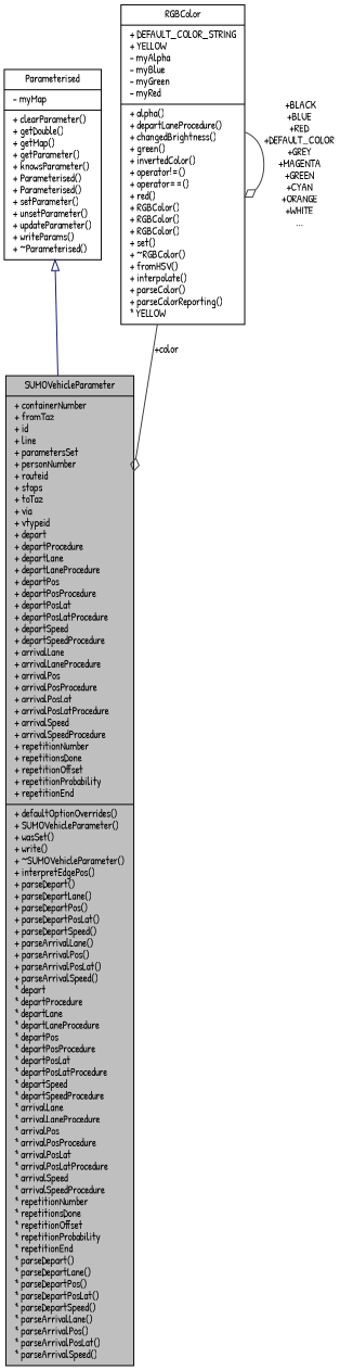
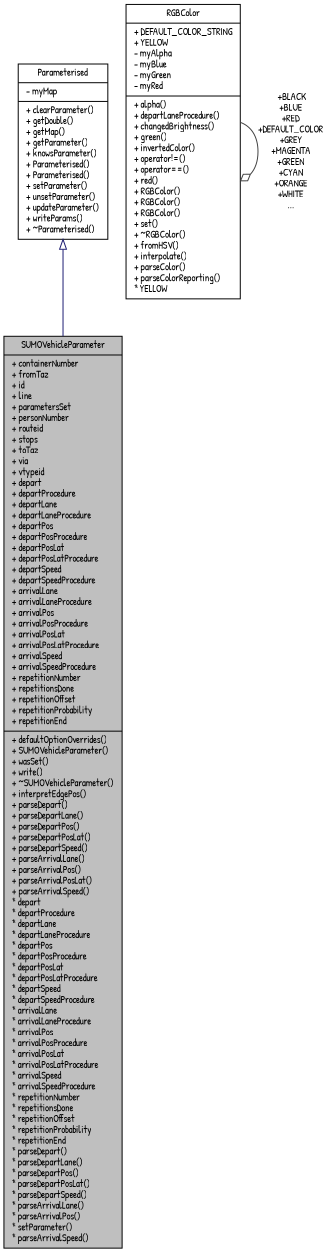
  digraph {
    fontname="Patrick Hand"
    node [color=black fillcolor=white fontname="Patrick Hand" fontsize=10 shape=record style=filled]
    edge [color=grey25 fontname="Patrick Hand" fontsize=10 labelfontname=Helvetica labelfontsize=10 style=solid arrowhead=odiamond]
-   n1 [fillcolor=grey75 fontcolor=black height=0.2 label="{SUMOVehicleParameter\n|+ containerNumber\l+ fromTaz\l+ id\l+ line\l+ parametersSet\l+ personNumber\l+ routeid\l+ stops\l+ toTaz\l+ via\l+ vtypeid\l+ depart\l+ departProcedure\l+ departLane\l+ departLaneProcedure\l+ departPos\l+ departPosProcedure\l+ departPosLat\l+ departPosLatProcedure\l+ departSpeed\l+ departSpeedProcedure\l+ arrivalLane\l+ arrivalLaneProcedure\l+ arrivalPos\l+ arrivalPosProcedure\l+ arrivalPosLat\l+ arrivalPosLatProcedure\l+ arrivalSpeed\l+ arrivalSpeedProcedure\l+ repetitionNumber\l+ repetitionsDone\l+ repetitionOffset\l+ repetitionProbability\l+ repetitionEnd\l|+ defaultOptionOverrides()\l+ SUMOVehicleParameter()\l+ wasSet()\l+ write()\l+ ~SUMOVehicleParameter()\l+ interpretEdgePos()\l+ parseDepart()\l+ parseDepartLane()\l+ parseDepartPos()\l+ parseDepartPosLat()\l+ parseDepartSpeed()\l+ parseArrivalLane()\l+ parseArrivalPos()\l+ parseArrivalPosLat()\l+ parseArrivalSpeed()\l* depart\l* departProcedure\l* departLane\l* departLaneProcedure\l* departPos\l* departPosProcedure\l* departPosLat\l* departPosLatProcedure\l* departSpeed\l* departSpeedProcedure\l* arrivalLane\l* arrivalLaneProcedure\l* arrivalPos\l* arrivalPosProcedure\l* arrivalPosLat\l* arrivalPosLatProcedure\l* arrivalSpeed\l* arrivalSpeedProcedure\l* repetitionNumber\l* repetitionsDone\l* repetitionOffset\l* repetitionProbability\l* repetitionEnd\l* parseDepart()\l* parseDepartLane()\l* parseDepartPos()\l* parseDepartPosLat()\l* parseDepartSpeed()\l* parseArrivalLane()\l* parseArrivalPos()\l* parseArrivalPosLat()\l* parseArrivalSpeed()\l}" width=0.4]
+   n1 [fillcolor=grey75 fontcolor=black height=0.2 label="{SUMOVehicleParameter\n|+ containerNumber\l+ fromTaz\l+ id\l+ line\l+ parametersSet\l+ personNumber\l+ routeid\l+ stops\l+ toTaz\l+ via\l+ vtypeid\l+ depart\l+ departProcedure\l+ departLane\l+ departLaneProcedure\l+ departPos\l+ departPosProcedure\l+ departPosLat\l+ departPosLatProcedure\l+ departSpeed\l+ departSpeedProcedure\l+ arrivalLane\l+ arrivalLaneProcedure\l+ arrivalPos\l+ arrivalPosProcedure\l+ arrivalPosLat\l+ arrivalPosLatProcedure\l+ arrivalSpeed\l+ arrivalSpeedProcedure\l+ repetitionNumber\l+ repetitionsDone\l+ repetitionOffset\l+ repetitionProbability\l+ repetitionEnd\l|+ defaultOptionOverrides()\l+ SUMOVehicleParameter()\l+ wasSet()\l+ write()\l+ ~SUMOVehicleParameter()\l+ interpretEdgePos()\l+ parseDepart()\l+ parseDepartLane()\l+ parseDepartPos()\l+ parseDepartPosLat()\l+ parseDepartSpeed()\l+ parseArrivalLane()\l+ parseArrivalPos()\l+ parseArrivalPosLat()\l+ parseArrivalSpeed()\l* depart\l* departProcedure\l* departLane\l* departLaneProcedure\l* departPos\l* departPosProcedure\l* departPosLat\l* departPosLatProcedure\l* departSpeed\l* departSpeedProcedure\l* arrivalLane\l* arrivalLaneProcedure\l* arrivalPos\l* arrivalPosProcedure\l* arrivalPosLat\l* arrivalPosLatProcedure\l* arrivalSpeed\l* arrivalSpeedProcedure\l* repetitionNumber\l* repetitionsDone\l* repetitionOffset\l* repetitionProbability\l* repetitionEnd\l* parseDepart()\l* parseDepartLane()\l* parseDepartPos()\l* parseDepartPosLat()\l* parseDepartSpeed()\l* parseArrivalLane()\l* parseArrivalPos()\l* setParameter()\l* parseArrivalSpeed()\l}" width=0.4]
    n2 [height=0.2 label="{Parameterised\n|- myMap\l|+ clearParameter()\l+ getDouble()\l+ getMap()\l+ getParameter()\l+ knowsParameter()\l+ Parameterised()\l+ Parameterised()\l+ setParameter()\l+ unsetParameter()\l+ updateParameter()\l+ writeParams()\l+ ~Parameterised()\l}" width=0.4]
    n3 [height=0.2 label="{RGBColor\n|+ DEFAULT_COLOR_STRING\l+ YELLOW\l- myAlpha\l- myBlue\l- myGreen\l- myRed\l|+ alpha()\l+ departLaneProcedure()\l+ changedBrightness()\l+ green()\l+ invertedColor()\l+ operator!=()\l+ operator==()\l+ red()\l+ RGBColor()\l+ RGBColor()\l+ RGBColor()\l+ set()\l+ ~RGBColor()\l+ fromHSV()\l+ interpolate()\l+ parseColor()\l+ parseColorReporting()\l* YELLOW\l}" width=0.4]
    n2 -> n1 [arrowtail=onormal color=midnightblue dir=back arrowhead=""]
-   n3 -> n1 [label=" +color"]
    n3 -> n3 [label=" +BLACK\n+BLUE\n+RED\n+DEFAULT_COLOR\n+GREY\n+MAGENTA\n+GREEN\n+CYAN\n+ORANGE\n+WHITE\n..."]
  }
